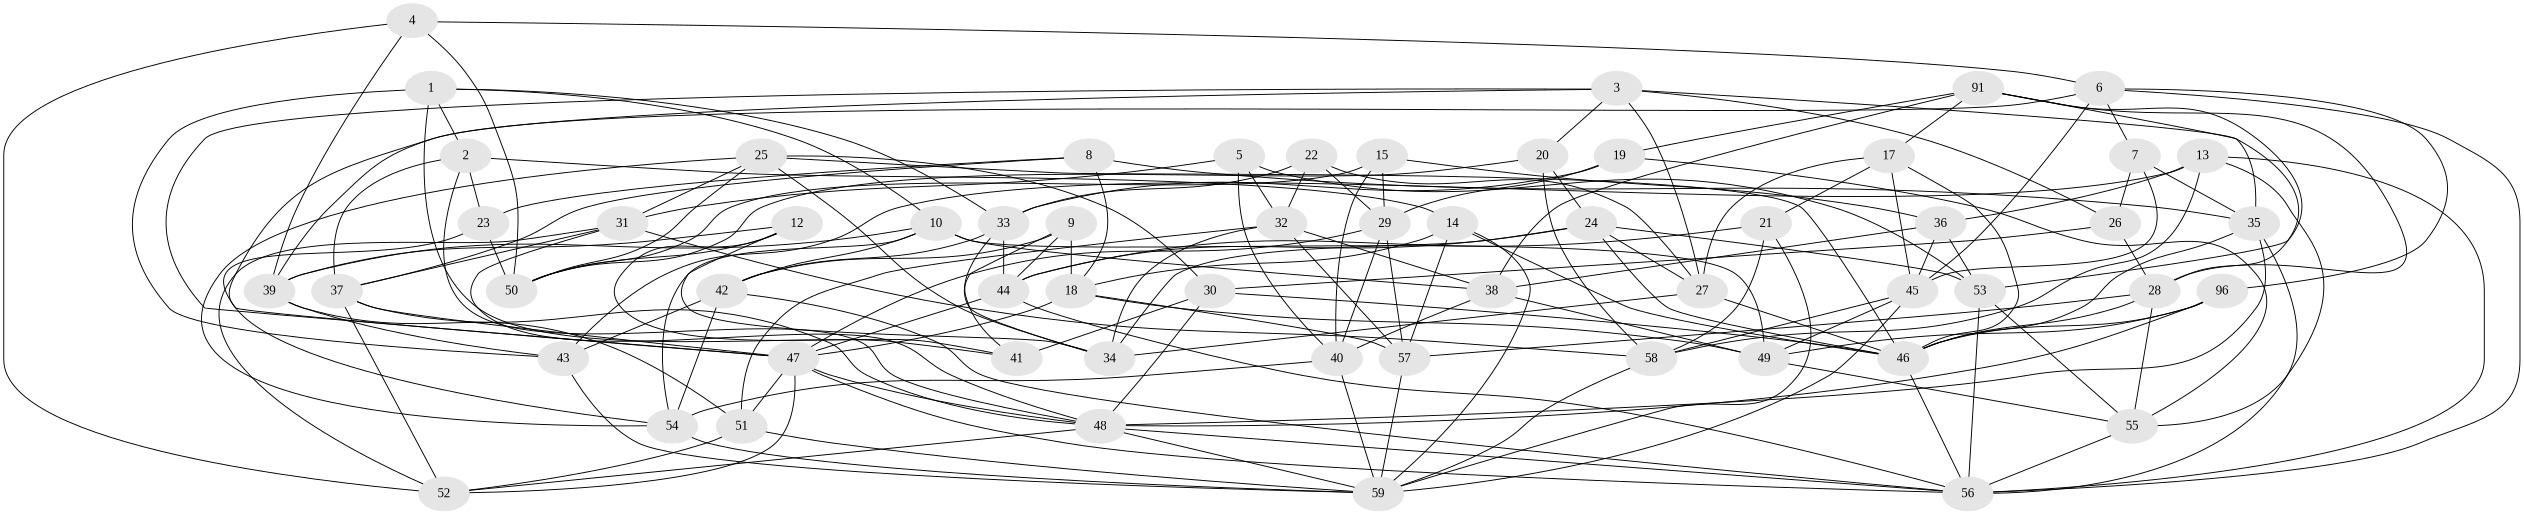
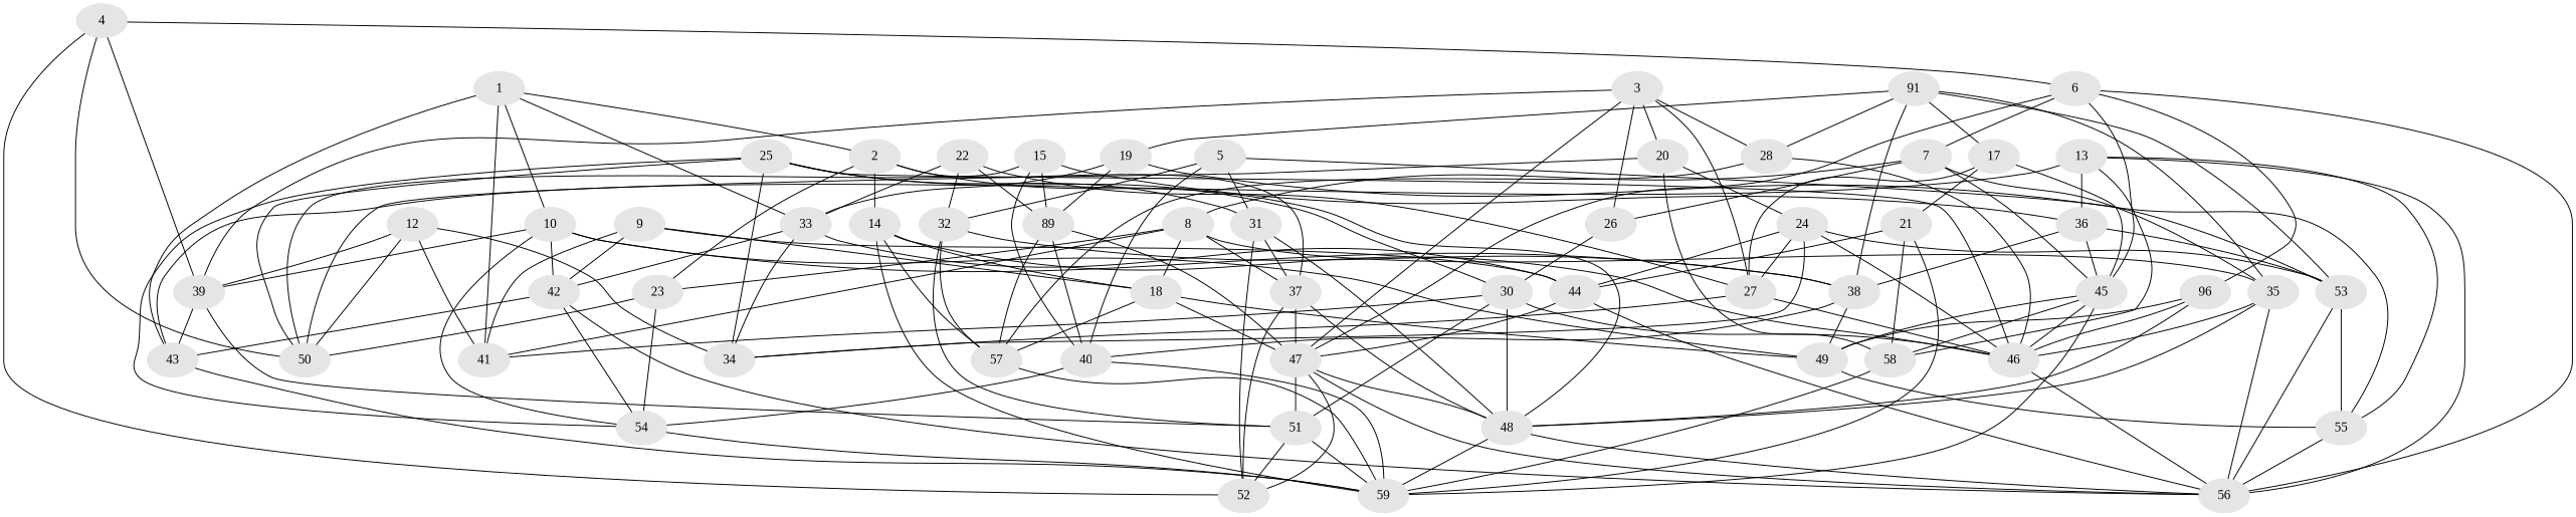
  graph {
    fontname="Liberation Serif"
    node [color=gray90 fontname="Liberation Serif" style=filled]
    edge [fontname="Liberation Serif" weight=1.0]
    1
    2
    10
    33
    41
    43
    14
    23
    37
    48
    39
    42
    38
    49
    54
    44
    34
    59
    18
    46
    57
    50
    47
    52
    56
    3
    20
    26
    27
    28
    58
    24
    30
    55
    51
    4
    6
    7
    n39 [label=96]
    45
    5
    31
    32
    40
    53
    8
    35
    9
    n49 [label=91]
    17
    19
    21
-   29
+   29 [label=89]
    12
    13
    36
    15
    22
    25
    1 -- 2
    1 -- 10
    1 -- 33
    1 -- 41 [weight=2.0]
    1 -- 43
    2 -- 14 [weight=2.0]
    2 -- 23
    2 -- 37
    2 -- 48
    10 -- 39
    10 -- 42
    10 -- 38
    10 -- 49
    10 -- 54
    33 -- 42
    33 -- 44
    33 -- 34
    43 -- 59
    14 -- 59
    14 -- 18
    14 -- 46
    14 -- 57
    23 -- 54
    23 -- 50
    37 -- 48
    37 -- 47
    37 -- 52
    48 -- 59
-   48 -- 52
    48 -- 56
    39 -- 43
    39 -- 51
    42 -- 43
    42 -- 54
    42 -- 56
    38 -- 49
    38 -- 40
    49 -- 55
    54 -- 59
    44 -- 47
    44 -- 56
    18 -- 49
    18 -- 57
    18 -- 47
    46 -- 56
    57 -- 59
    47 -- 48
    47 -- 52
    47 -- 56
    47 -- 51
    3 -- 39
    3 -- 47
    3 -- 20
    3 -- 26
    3 -- 27
    3 -- 28
    20 -- 50
    20 -- 58
    20 -- 24
-   26 -- 28
    26 -- 30
    27 -- 34
    27 -- 46
    28 -- 46
    28 -- 57
-   28 -- 55
    58 -- 59
    24 -- 44
    24 -- 34
    24 -- 46
    24 -- 27
    24 -- 53
    30 -- 41
    30 -- 48
    30 -- 46
+   30 -- 51
    55 -- 56
    51 -- 59
    51 -- 52
    4 -- 39
    4 -- 50
    4 -- 52
    4 -- 6
    6 -- 47
    6 -- 56
    6 -- 7
    6 -- n39
    6 -- 45
    7 -- 26
    7 -- 45 [weight=2.0]
+   7 -- 8
    7 -- 35
    n39 -- 48
    n39 -- 49
    n39 -- 46
    45 -- 49
    45 -- 59
    45 -- 58
    5 -- 31
    5 -- 32
    5 -- 40
    5 -- 53
    31 -- 37
    31 -- 48
    31 -- 52
-   31 -- 58
    32 -- 38
-   32 -- 34
    32 -- 57
    32 -- 51
    40 -- 54
    40 -- 59
    53 -- 56
    53 -- 55
+   8 -- 41
    8 -- 23
    8 -- 37
    8 -- 18
    8 -- 35
    35 -- 48
    35 -- 46
    35 -- 56
    9 -- 41
    9 -- 42
    9 -- 44
    9 -- 18
    n49 -- 38
    n49 -- 28
    n49 -- 53
    n49 -- 35
    n49 -- 17
    n49 -- 19
-   17 -- 46
+   45 -- 46
    17 -- 27
    17 -- 45
    17 -- 21
    19 -- 33
    19 -- 55
    19 -- 29
    21 -- 44
    21 -- 59
    21 -- 58
    29 -- 57
    29 -- 47
    29 -- 40
    12 -- 41
    12 -- 39
    12 -- 34
    12 -- 50
    13 -- 43 [weight=2.0]
    13 -- 56
    13 -- 58
    13 -- 55
    13 -- 36
    36 -- 38
    36 -- 45
    36 -- 53
    15 -- 50
    15 -- 40
    15 -- 29
    15 -- 36
    22 -- 33
    22 -- 27
    22 -- 32
    22 -- 29
    25 -- 54
    25 -- 34
    25 -- 46
    25 -- 50
    25 -- 30
    25 -- 31
  }
